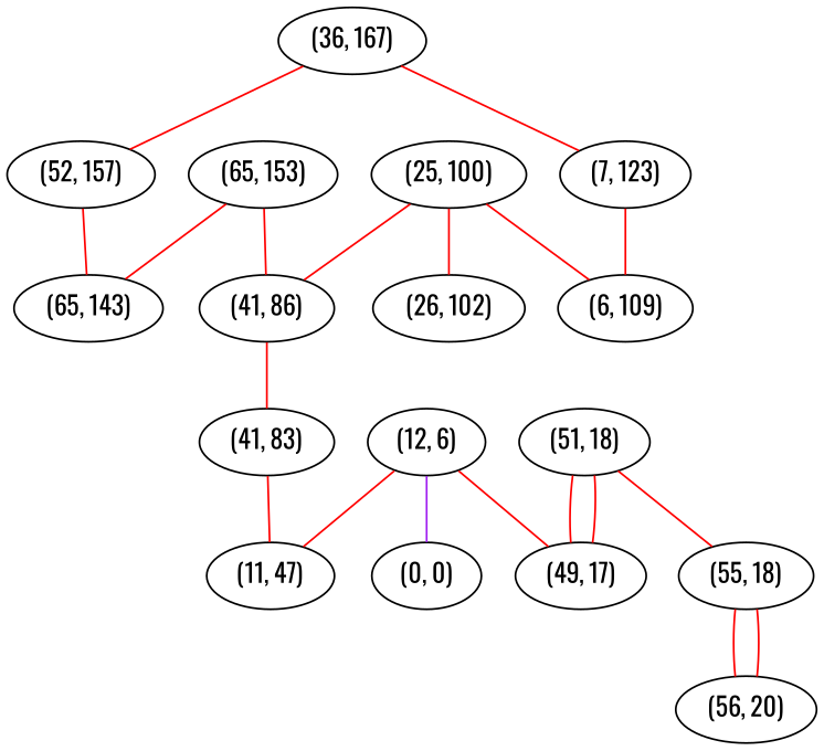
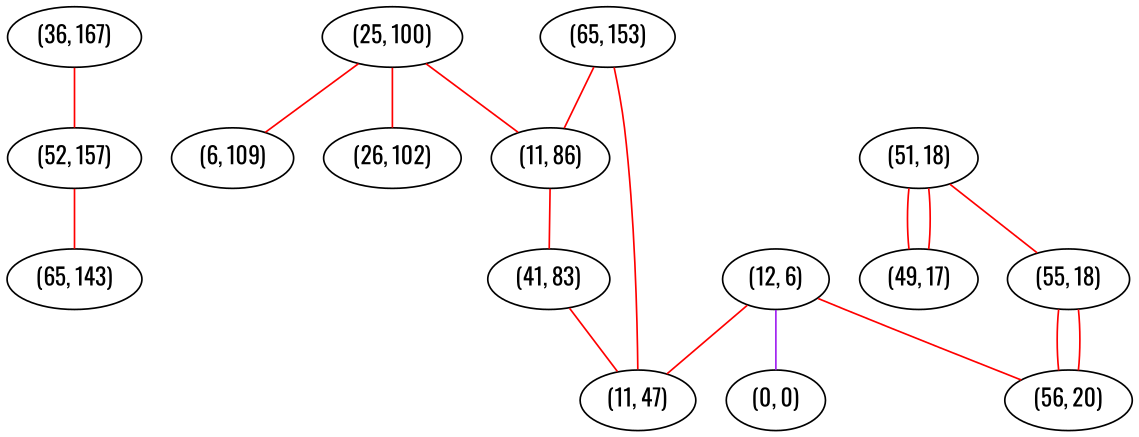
  graph {
    fontname=Oswald
    node [fontname=Oswald]
    edge [color=red fontname=Oswald weight=1]
    "(36, 167)"
-   "(7, 123)"
    n3 [label="(52, 157)"]
    n4 [label="(6, 109)"]
    "(65, 143)"
    n6 [label="(65, 153)"]
-   "(41, 86)"
+   "(41, 86)" [label="(11, 86)"]
    "(41, 83)"
    "(11, 47)"
    "(25, 100)"
    "(26, 102)"
    "(12, 6)"
    "(0, 0)"
    "(49, 17)"
    "(51, 18)"
    "(55, 18)"
    "(56, 20)"
-   "(36, 167)" -- "(7, 123)"
    "(36, 167)" -- n3
-   "(7, 123)" -- n4
    n3 -- "(65, 143)"
-   n6 -- "(65, 143)"
+   n6 -- "(11, 47)"
    n6 -- "(41, 86)"
    "(41, 86)" -- "(41, 83)"
    "(41, 83)" -- "(11, 47)"
    "(25, 100)" -- n4
    "(25, 100)" -- "(41, 86)"
    "(25, 100)" -- "(26, 102)"
    "(12, 6)" -- "(11, 47)"
    "(12, 6)" -- "(0, 0)" [color=purple weight=4]
-   "(12, 6)" -- "(49, 17)"
+   "(12, 6)" -- "(56, 20)"
    "(51, 18)" -- "(49, 17)"
    "(51, 18)" -- "(49, 17)"
    "(51, 18)" -- "(55, 18)"
    "(55, 18)" -- "(56, 20)"
    "(55, 18)" -- "(56, 20)"
  }
